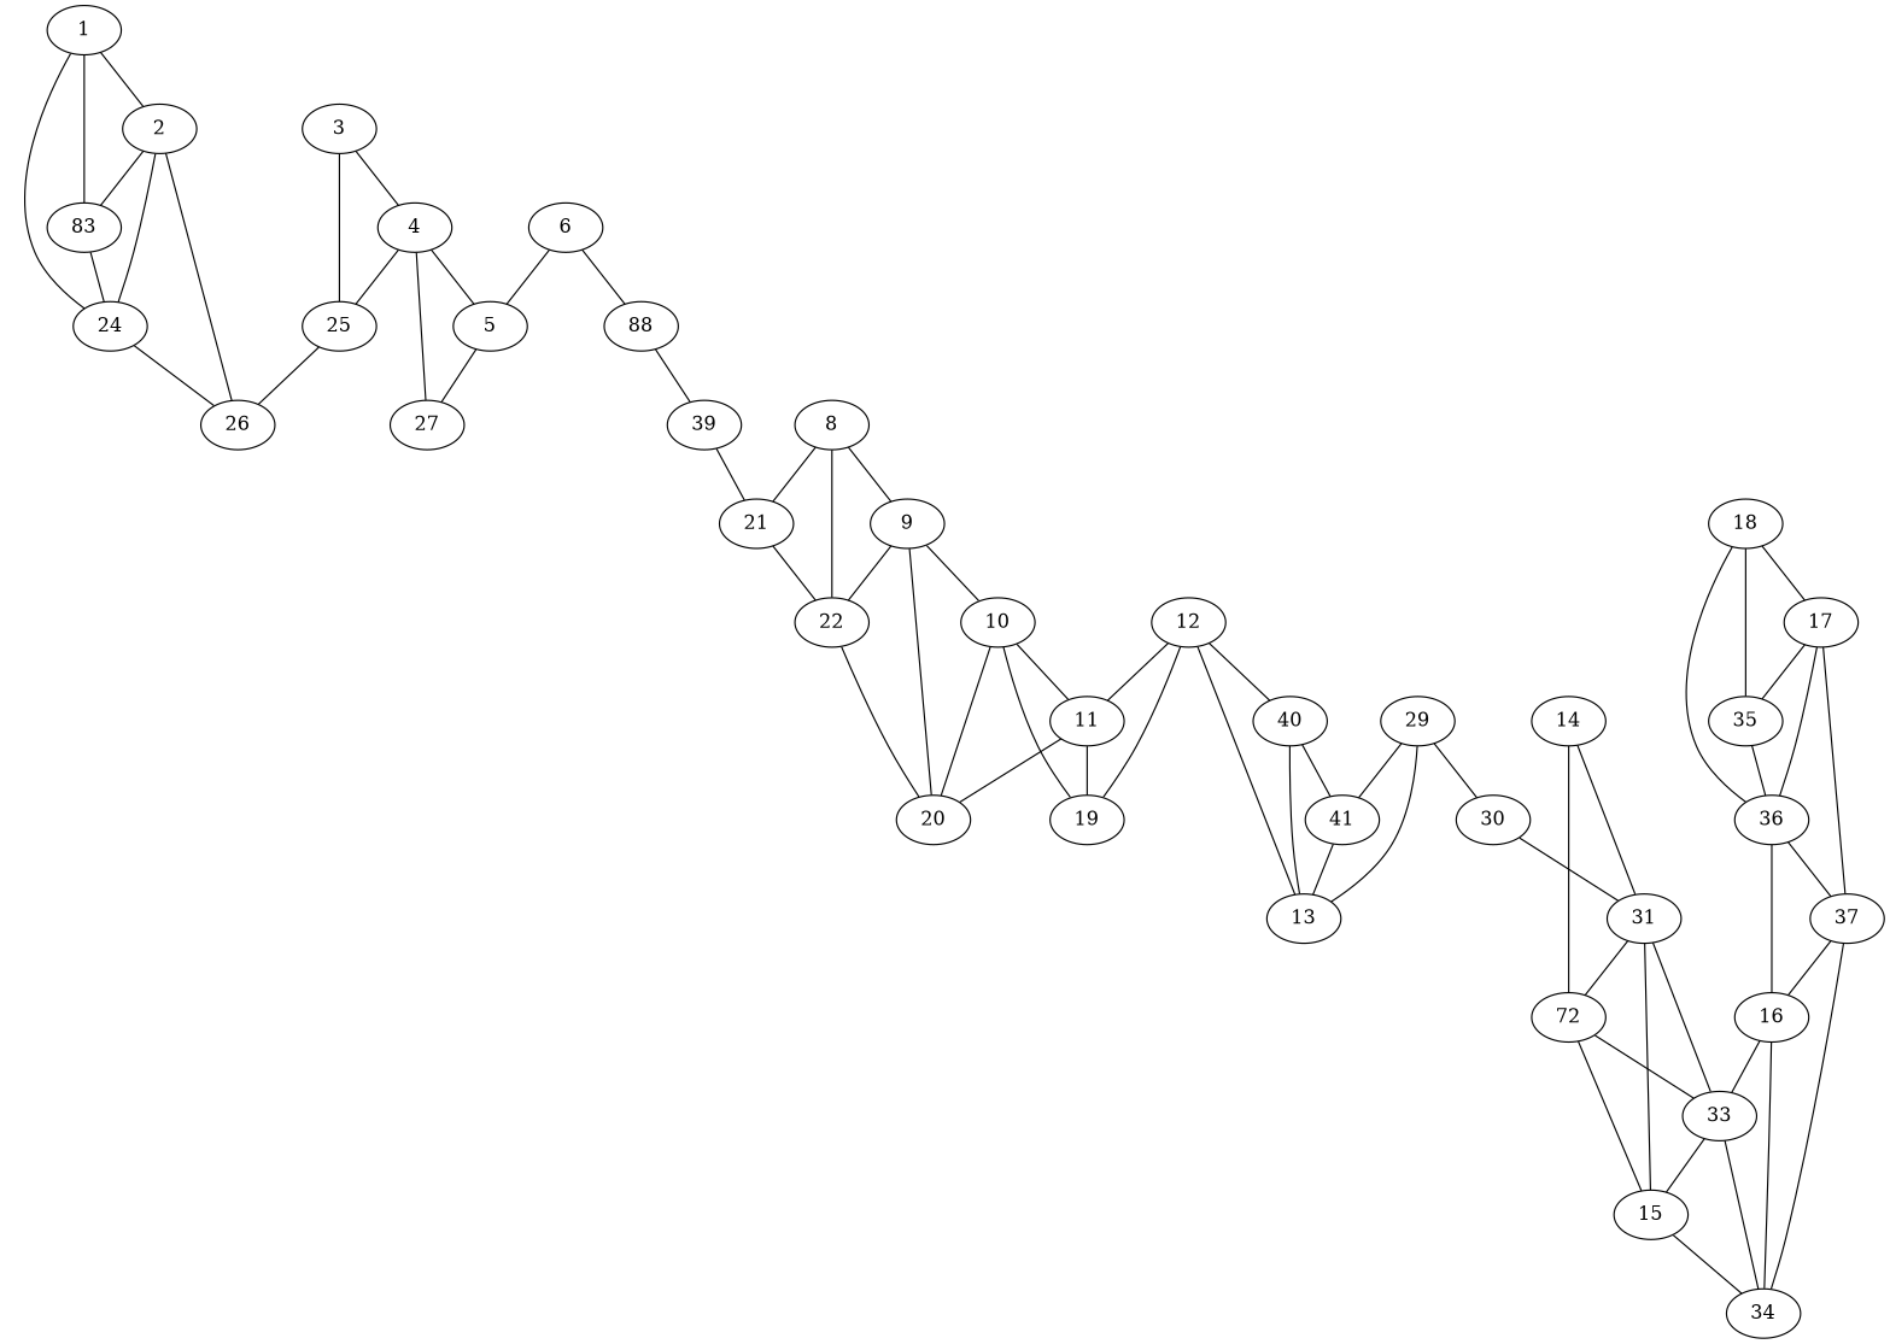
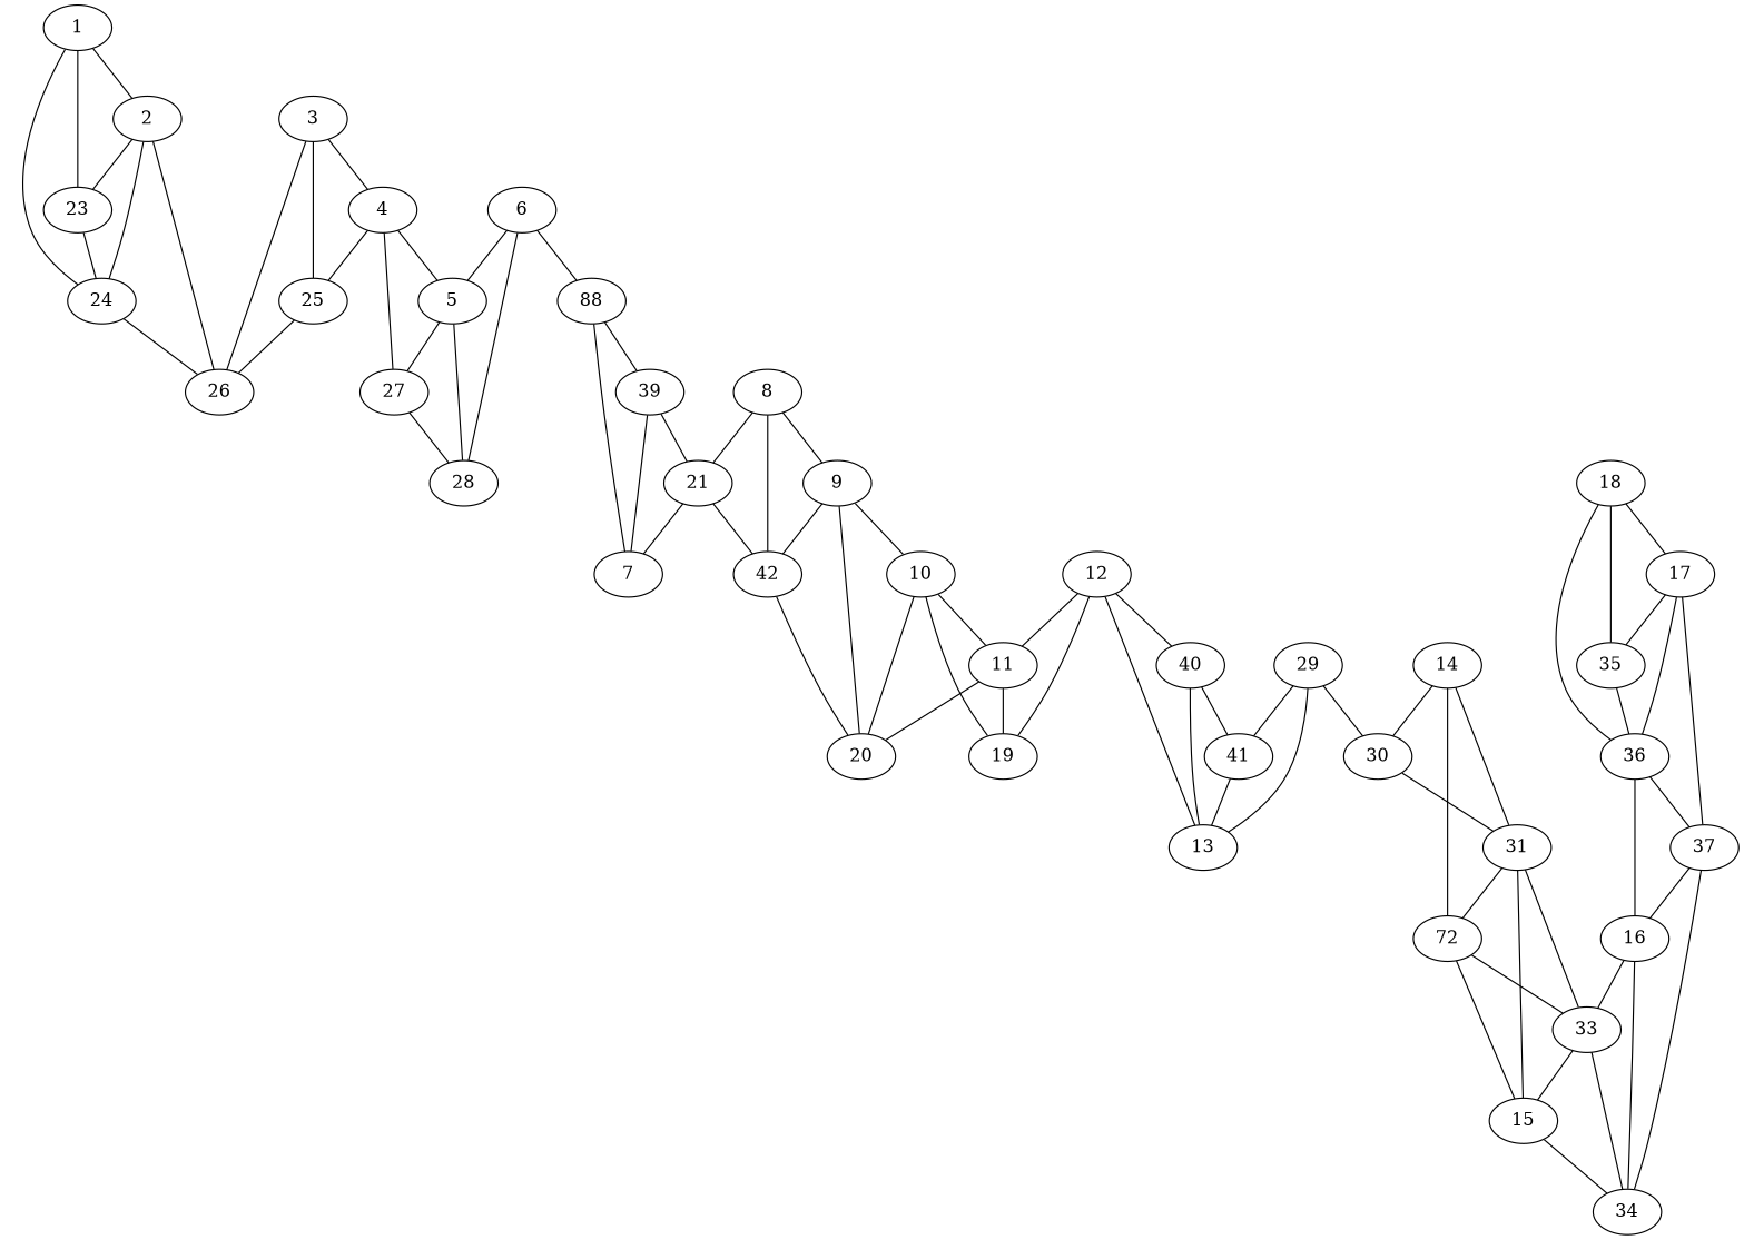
  graph {
    node [aaLength=3 type=1]
    edge [distance0=10.0 frequency=1 type0=3]
    1 [aaLength=13 sequence=AGEQLHKAMKRYA type=0]
    2 [aaLength=18 sequence=YAEYFEMSVRLAEAMKRY type=0]
-   23 [aaLength=5 sequence=IAFTD label=83]
+   23 [aaLength=5 sequence=IAFTD]
    24 [sequence=NIT]
    26 [aaLength=5 sequence=RIVVC]
    3 [aaLength=11 sequence=FFMPVLGALFI type=0]
    4 [aaLength=11 sequence=ERELLNSMNIS type=0]
    25 [aaLength=4 sequence=AVAP]
    5 [aaLength=13 sequence=KKGLQKILNVQKK type=0]
    27 [aaLength=4 sequence=VVFV]
+   28 [aaLength=4 sequence=KIII]
    6 [aaLength=8 sequence=MYTFVTSH type=0]
    n13 [aaLength=6 label=88 sequence=IALIMN]
    39 [aaLength=5 sequence=GVALP]
    21 [aaLength=4 sequence=AILS]
-   22 [aaLength=4 sequence=RVVL]
+   7 [aaLength=11 sequence=HRTACVRFSHA type=0]
+   22 [aaLength=4 sequence=RVVL label=42]
    8 [aaLength=13 sequence=GFGMFTTLGYLIC type=0]
    9 [aaLength=10 sequence=EELFLRSLQD type=0]
    10 [aaLength=9 sequence=PTLFSFFAK type=0]
    20 [sequence=SAL]
    11 [sequence=IDK type=0]
    19 [sequence=EIA]
    12 [aaLength=10 sequence=KEVGEAVAKR type=0]
    40 [sequence=GYG]
    41 [aaLength=4 sequence=AILI]
    13 [sequence=TET type=0]
    14 [aaLength=7 sequence=PEATNAL type=0]
    30 [aaLength=6 sequence=ELCVRG]
    31 [sequence=AYW]
    n31 [label=72 sequence=FFI]
    15 [sequence=RLK type=0]
    33 [sequence=IKY]
    34 [sequence=YQV]
    16 [aaLength=9 sequence=PAELESILL type=0]
    17 [aaLength=11 sequence=EKEIVDYVASQ type=0]
    35 [aaLength=4 sequence=GVVF]
    36 [aaLength=10 sequence=GELPAAVVVL]
    37 [aaLength=11 sequence=IFDAGVAGLPD]
    18 [aaLength=11 sequence=ARKIREILIKA type=0]
    29 [aaLength=6 sequence=FEAKVV]
    1 -- 2 [distance0=31.0]
    1 -- 23 [distance0=18.0 type0=1]
    1 -- 24 [distance0=28.0 type0=2]
    2 -- 23 [distance0=13.0 type0=2]
    2 -- 24 [distance0=3.0 type0=1]
    23 -- 24 [distance1=0.0 frequency=2 type0=1 type1=4]
    24 -- 26 [distance0=27.0]
    26 -- 2 [distance0=24.0 type0=2]
+   3 -- 26 [distance0=11.0 type0=1]
    3 -- 4 [distance0=23.0]
    3 -- 25 [distance0=13.0 distance1=0.0 frequency=2 type0=2 type1=4]
    4 -- 25 [type0=1]
    4 -- 5 [distance0=19.0]
    4 -- 27 [distance0=14.0 distance1=0.0 frequency=2 type0=2 type1=4]
    25 -- 26 [distance0=24.0]
    5 -- 27 [distance0=5.0 type0=1]
+   5 -- 28 [distance0=18.0 distance1=0.0 frequency=2 type0=2 type1=4]
+   27 -- 28 [distance0=23.0]
    6 -- 5 [distance0=34.0]
+   6 -- 28 [distance0=16.0 type0=1]
    6 -- n13 [distance0=28.0 distance1=0.0 frequency=2 type0=2 type1=4]
    n13 -- 39 [distance0=15.0 distance1=0.0 frequency=2 type0=1 type1=4]
    39 -- 21 [distance0=29.0]
+   21 -- 7 [distance0=24.0 type0=2]
    21 -- 22 [distance0=25.0]
+   7 -- n13 [distance0=20.0 type0=2]
+   7 -- 39 [distance0=5.0 type0=1]
    22 -- 20 [distance0=23.0]
    8 -- 21 [type0=1]
    8 -- 22 [distance0=15.0 distance1=0.0 frequency=2 type0=2 type1=4]
    8 -- 9 [distance0=24.0]
    9 -- 22 [distance0=9.0 type0=1]
    9 -- 10 [distance0=19.0]
    9 -- 20 [distance0=14.0 distance1=0.0 frequency=2 type0=2 type1=4]
    10 -- 20 [distance0=5.0 type0=1]
    10 -- 11 [distance0=12.0 distance1=0.0 frequency=2 type0=2 type1=4]
    11 -- 20 [distance0=17.0]
    11 -- 19 [distance1=0.0 frequency=2 type0=1 type1=4]
    19 -- 10 [distance0=22.0]
    12 -- 11 [distance0=20.0]
    12 -- 19 [type0=1]
    12 -- 40 [distance0=18.0 distance1=0.0 frequency=2 type0=2 type1=4]
    40 -- 41 [distance0=9.0 type0=2]
    41 -- 13 [distance0=5.0 type0=1]
    13 -- 12 [distance0=22.0]
    13 -- 40 [distance0=4.0 type0=1]
+   14 -- 30 [distance0=16.0 type0=1]
    14 -- 31 [distance0=19.0 distance1=0.0 frequency=2 type0=2 type1=4]
    14 -- n31 [distance0=27.0]
    30 -- 31 [distance0=35.0]
    31 -- n31 [distance0=8.0 distance1=0.0 frequency=2 type0=1 type1=4]
    31 -- 15 [distance0=13.0 type0=2]
    31 -- 33 [distance0=18.0]
    n31 -- 33
    15 -- n31 [distance0=5.0 type0=1]
    15 -- 34
    33 -- 15 [distance0=5.0 type0=1]
    33 -- 34 [distance0=5.0 distance1=0.0 frequency=2 type0=2 type1=4]
    16 -- 33 [distance0=9.0 type0=2]
    16 -- 34 [distance0=4.0 type0=1]
    17 -- 35 [distance0=20.0 distance1=0.0 frequency=2 type0=2 type1=4]
    17 -- 36 [distance0=17.0 type0=1]
    17 -- 37 [distance0=31.0]
    35 -- 36 [distance0=37.0]
    36 -- 16 [distance0=27.0]
    36 -- 37 [distance0=14.0 type0=1]
    37 -- 34 [distance0=17.0]
    37 -- 16 [distance0=13.0 type0=1]
    18 -- 17 [distance0=37.0 type0=2]
    18 -- 35 [distance0=17.0 type0=1]
    18 -- 36 [distance0=54.0]
    29 -- 41 [distance0=21.0 type0=2]
    29 -- 13 [distance0=26.0]
    29 -- 30 [distance0=20.0 distance1=0.0 frequency=2 type0=1 type1=4]
  }
